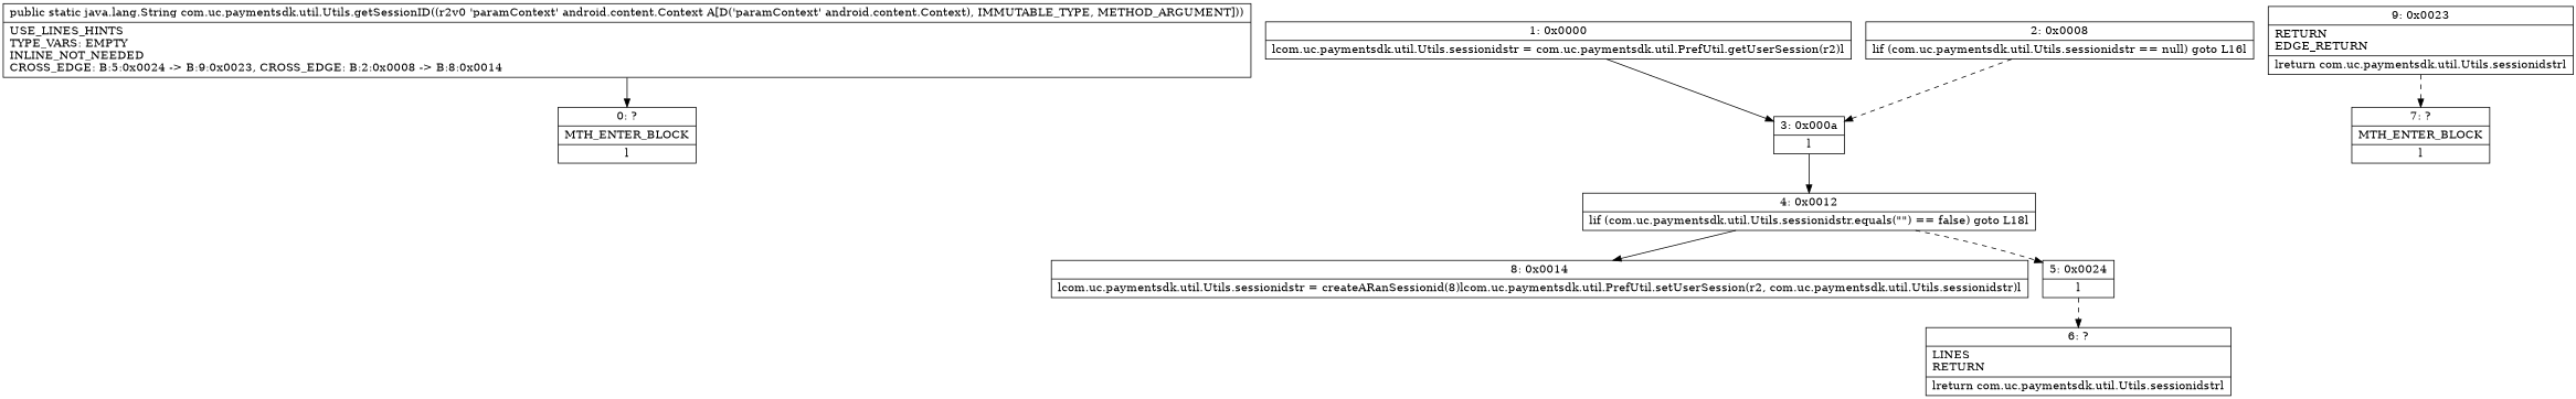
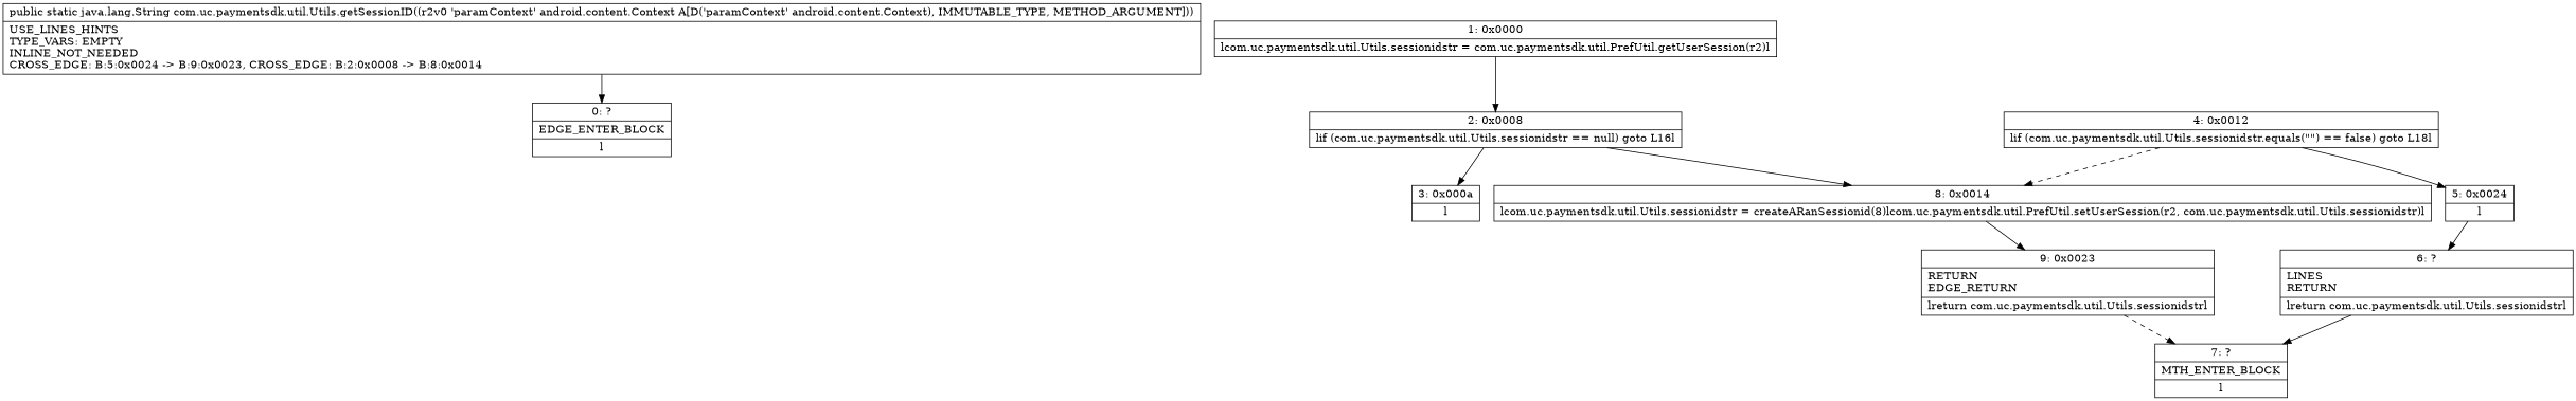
  digraph {
    node [shape=record]
-   n1 [label="{0\:\ ?|MTH_ENTER_BLOCK\l|l}"]
+   n1 [label="{0\:\ ?|EDGE_ENTER_BLOCK\l|l}"]
    n2 [label="{1\:\ 0x0000|lcom.uc.paymentsdk.util.Utils.sessionidstr = com.uc.paymentsdk.util.PrefUtil.getUserSession(r2)l}"]
    n3 [label="{2\:\ 0x0008|lif (com.uc.paymentsdk.util.Utils.sessionidstr == null) goto L16l}"]
    n4 [label="{3\:\ 0x000a|l}"]
    n5 [label="{8\:\ 0x0014|lcom.uc.paymentsdk.util.Utils.sessionidstr = createARanSessionid(8)lcom.uc.paymentsdk.util.PrefUtil.setUserSession(r2, com.uc.paymentsdk.util.Utils.sessionidstr)l}"]
    n6 [label="{4\:\ 0x0012|lif (com.uc.paymentsdk.util.Utils.sessionidstr.equals(\"\") == false) goto L18l}"]
    n7 [label="{9\:\ 0x0023|RETURN\lEDGE_RETURN\l|lreturn com.uc.paymentsdk.util.Utils.sessionidstrl}"]
    n8 [label="{5\:\ 0x0024|l}"]
    n9 [label="{6\:\ ?|LINES\lRETURN\l|lreturn com.uc.paymentsdk.util.Utils.sessionidstrl}"]
    n10 [label="{7\:\ ?|MTH_ENTER_BLOCK\l|l}"]
    n11 [label="{public static java.lang.String com.uc.paymentsdk.util.Utils.getSessionID((r2v0 'paramContext' android.content.Context A[D('paramContext' android.content.Context), IMMUTABLE_TYPE, METHOD_ARGUMENT]))  | USE_LINES_HINTS\lTYPE_VARS: EMPTY\lINLINE_NOT_NEEDED\lCROSS_EDGE: B:5:0x0024 \-\> B:9:0x0023, CROSS_EDGE: B:2:0x0008 \-\> B:8:0x0014\l}"]
-   n2 -> n4
-   n3 -> n4 [style=dashed]
-   n4 -> n6
-   n6 -> n5 [style=solid]
-   n6 -> n8 [style=dashed]
+   n2 -> n3
+   n3 -> n4 [style=solid]
+   n3 -> n5
+   n5 -> n7
+   n6 -> n5 [style=dashed]
+   n6 -> n8
    n7 -> n10 [style=dashed]
-   n8 -> n9 [style=dashed]
+   n8 -> n9
+   n9 -> n10
    n11 -> n1
  }
